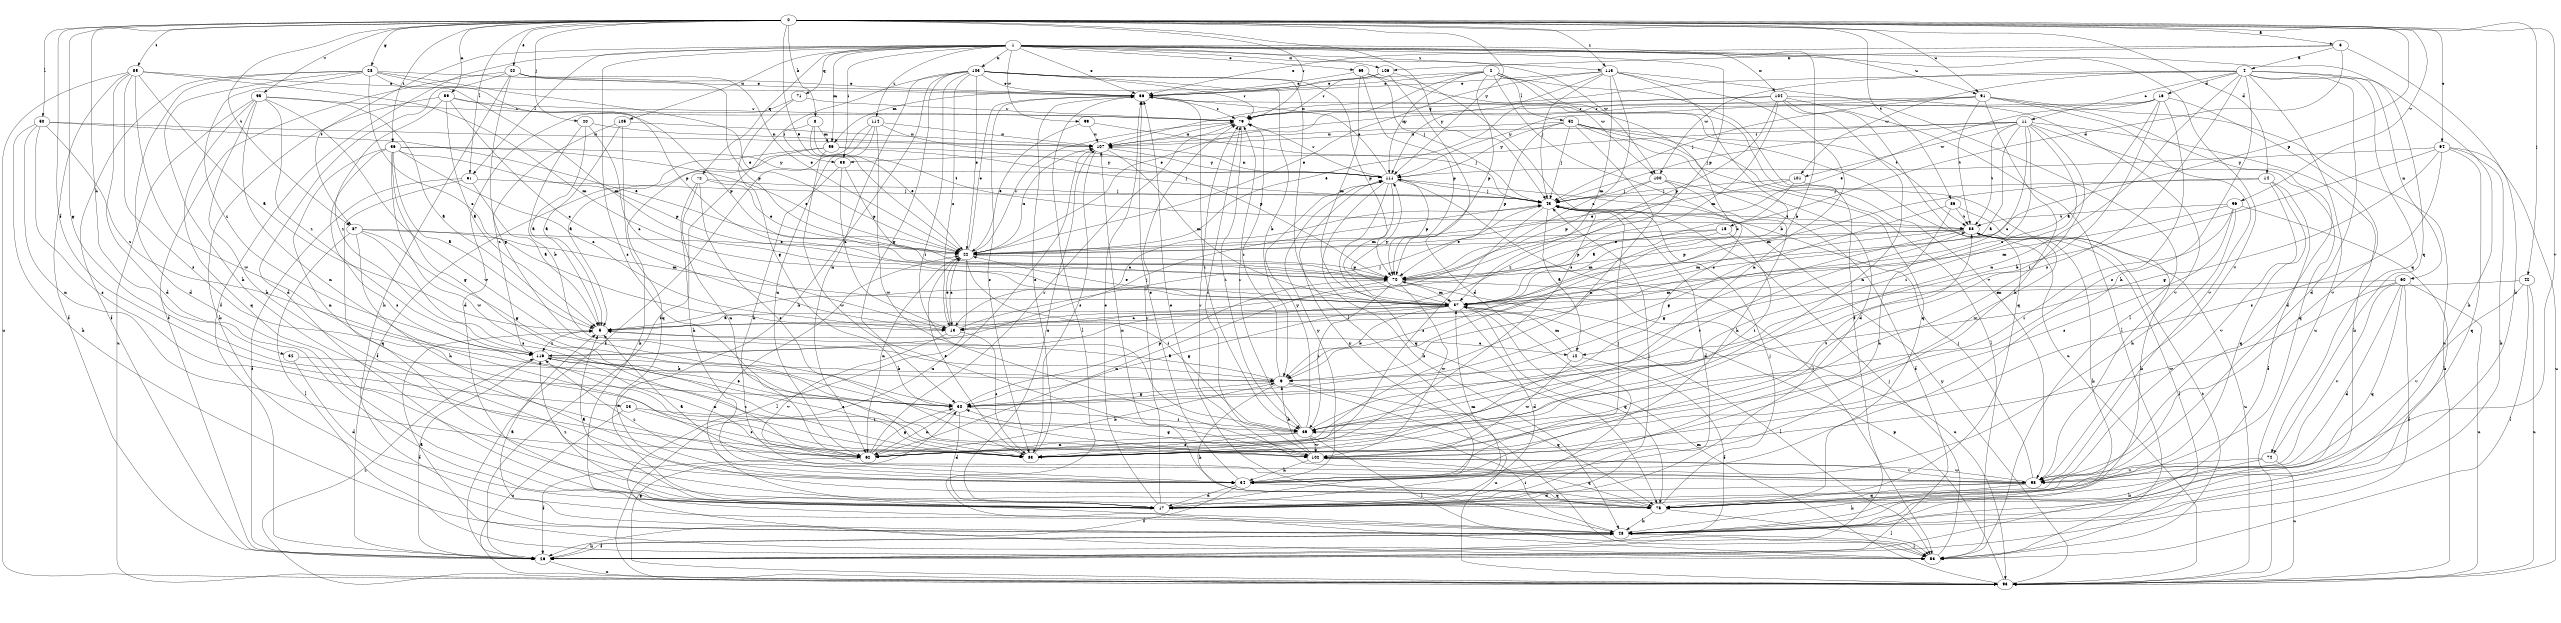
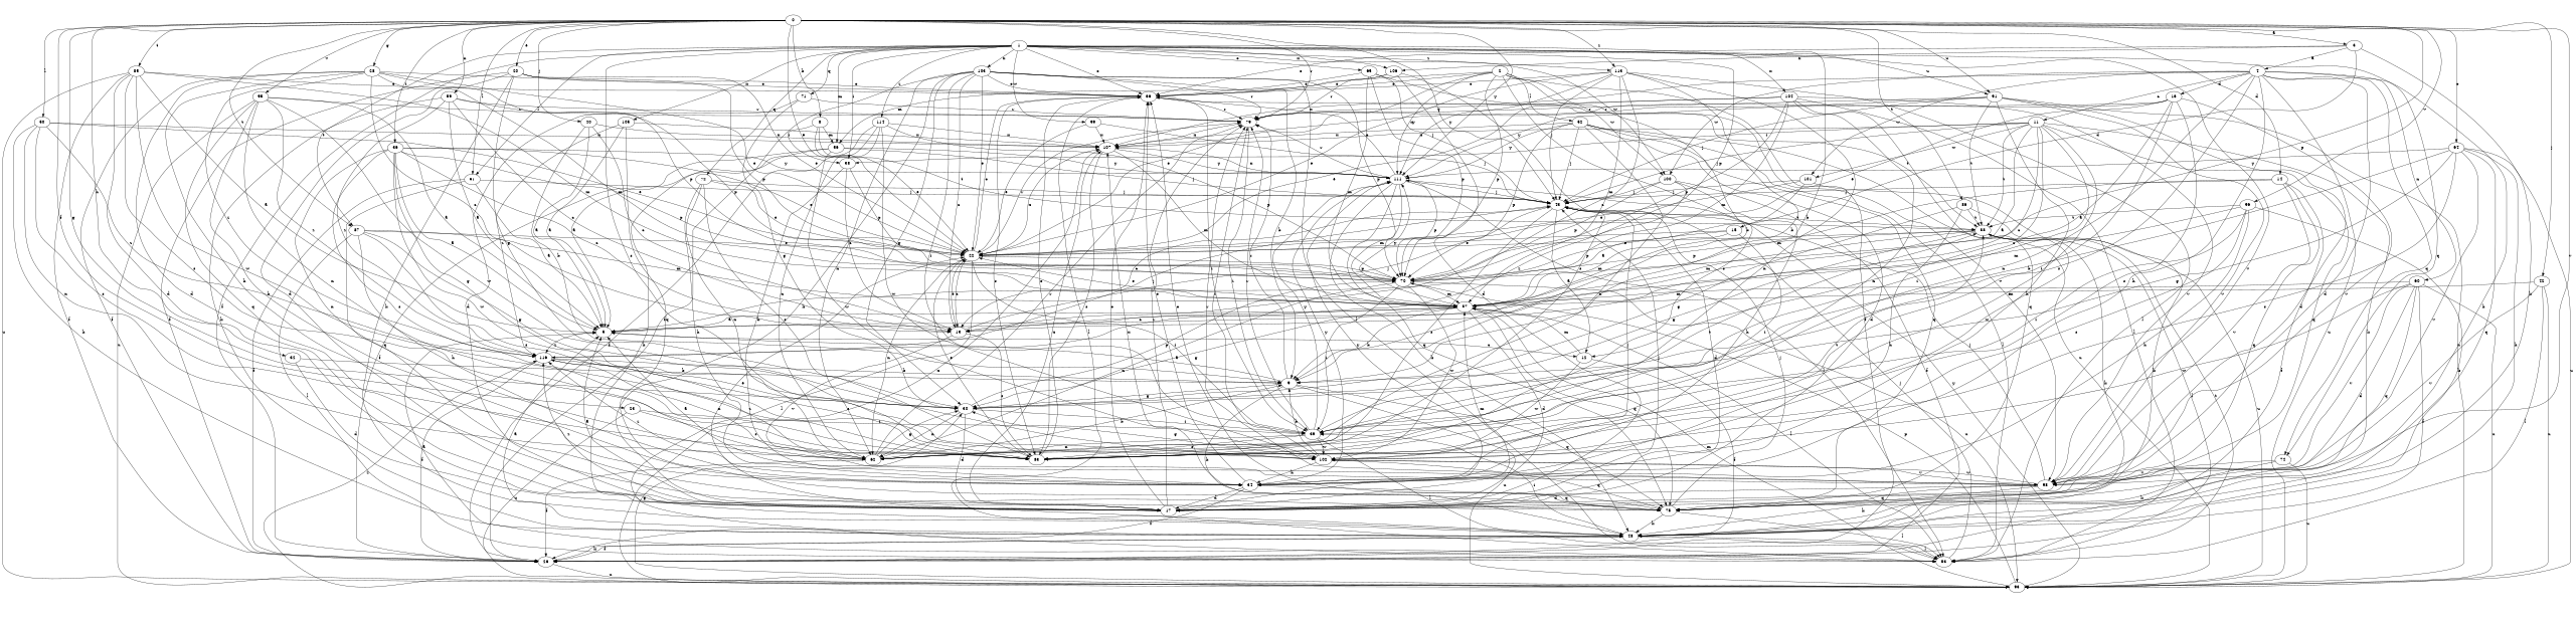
  strict digraph {
    fontname="DejaVu Serif"
    node [fontname="DejaVu Serif"]
    edge [fontname="DejaVu Serif"]
    0
    3
    8
    14
    20
    22
    23
    28
    30
    32
    36
    40
    42
    43
    50
    51
    59
    64
    70
    79
    85
    86
    87
    91
    95
    96
    98
    111
    113
    66
    106
    4
    15
    48
    38
    56
    88
    26
    75
    57
    17
    62
    107
    13
    39
    53
    83
    93
    34
    116
    9
    5
    102
    12
    1
    65
    71
    72
    74
    99
    100
    103
    104
    105
    114
    2
    52
    11
    16
    60
    101
    0 -> 3 [label=a]
    0 -> 8 [label=b]
    0 -> 14 [label=d]
    0 -> 20 [label=e]
    0 -> 22 [label=e]
    0 -> 23 [label=f]
    0 -> 28 [label=g]
    0 -> 30 [label=g]
    0 -> 32 [label=h]
    0 -> 36 [label=i]
    0 -> 40 [label=j]
    0 -> 42 [label=j]
    0 -> 43 [label=j]
    0 -> 50 [label=l]
    0 -> 51 [label=l]
    0 -> 59 [label=n]
    0 -> 64 [label=o]
    0 -> 70 [label=p]
    0 -> 79 [label=r]
    0 -> 85 [label=t]
    0 -> 86 [label=t]
    0 -> 87 [label=t]
    0 -> 91 [label=u]
    0 -> 95 [label=v]
    0 -> 96 [label=v]
    0 -> 98 [label=v]
    0 -> 111 [label=y]
    0 -> 113 [label=z]
    3 -> 66 [label=o]
    3 -> 106 [label=x]
    3 -> 4 [label=a]
    3 -> 15 [label=d]
    3 -> 48 [label=k]
    8 -> 22 [label=e]
    8 -> 38 [label=i]
    8 -> 56 [label=m]
    8 -> 88 [label=t]
    14 -> 43 [label=j]
    14 -> 98 [label=v]
    14 -> 26 [label=f]
    14 -> 75 [label=q]
    14 -> 57 [label=m]
    20 -> 22 [label=e]
    20 -> 30 [label=g]
    20 -> 70 [label=p]
    20 -> 66 [label=o]
    20 -> 48 [label=k]
    20 -> 26 [label=f]
    20 -> 17 [label=d]
    22 -> 70 [label=p]
    22 -> 79 [label=r]
    22 -> 66 [label=o]
    22 -> 62 [label=n]
    22 -> 107 [label=x]
    22 -> 13 [label=c]
    22 -> 39 [label=i]
    22 -> 53 [label=l]
    23 -> 39 [label=i]
    23 -> 83 [label=s]
    23 -> 93 [label=u]
    28 -> 22 [label=e]
    28 -> 70 [label=p]
    28 -> 66 [label=o]
    28 -> 26 [label=f]
    28 -> 57 [label=m]
    28 -> 17 [label=d]
    28 -> 13 [label=c]
    28 -> 34 [label=h]
    28 -> 116 [label=z]
    30 -> 70 [label=p]
    30 -> 17 [label=d]
    30 -> 62 [label=n]
    30 -> 39 [label=i]
    32 -> 17 [label=d]
    32 -> 9 [label=b]
    36 -> 22 [label=e]
    36 -> 30 [label=g]
    36 -> 70 [label=p]
    36 -> 111 [label=y]
    36 -> 62 [label=n]
    36 -> 13 [label=c]
    36 -> 83 [label=s]
    36 -> 5 [label=a]
    36 -> 102 [label=w]
    40 -> 107 [label=x]
    40 -> 13 [label=c]
    40 -> 9 [label=b]
    40 -> 5 [label=a]
    42 -> 98 [label=v]
    42 -> 57 [label=m]
    42 -> 53 [label=l]
    42 -> 93 [label=u]
    43 -> 88 [label=t]
    43 -> 17 [label=d]
    43 -> 13 [label=c]
    43 -> 83 [label=s]
    43 -> 12 [label=a]
    50 -> 22 [label=e]
    50 -> 48 [label=k]
    50 -> 62 [label=n]
    50 -> 107 [label=x]
    50 -> 83 [label=s]
    50 -> 116 [label=z]
    51 -> 43 [label=j]
    51 -> 26 [label=f]
    51 -> 75 [label=q]
    51 -> 5 [label=a]
    59 -> 70 [label=p]
    59 -> 79 [label=r]
    59 -> 48 [label=k]
    59 -> 13 [label=c]
    59 -> 116 [label=z]
    59 -> 5 [label=a]
    64 -> 30 [label=g]
+   64 -> 98 [label=v]
    64 -> 111 [label=y]
    64 -> 48 [label=k]
    64 -> 75 [label=q]
    64 -> 83 [label=s]
    64 -> 93 [label=u]
    64 -> 9 [label=b]
    70 -> 57 [label=m]
    70 -> 62 [label=n]
    70 -> 39 [label=i]
    70 -> 93 [label=u]
    70 -> 102 [label=w]
    79 -> 107 [label=x]
    79 -> 39 [label=i]
    85 -> 66 [label=o]
    85 -> 26 [label=f]
    85 -> 57 [label=m]
    85 -> 17 [label=d]
    85 -> 83 [label=s]
    85 -> 93 [label=u]
    85 -> 5 [label=a]
    85 -> 102 [label=w]
    86 -> 30 [label=g]
    86 -> 48 [label=k]
    86 -> 88 [label=t]
    86 -> 34 [label=h]
    87 -> 22 [label=e]
    87 -> 30 [label=g]
    87 -> 57 [label=m]
    87 -> 53 [label=l]
    87 -> 83 [label=s]
    87 -> 34 [label=h]
    91 -> 43 [label=j]
    91 -> 79 [label=r]
    91 -> 98 [label=v]
    91 -> 111 [label=y]
    91 -> 88 [label=t]
    91 -> 17 [label=d]
    91 -> 93 [label=u]
    91 -> 34 [label=h]
    95 -> 79 [label=r]
    95 -> 75 [label=q]
    95 -> 62 [label=n]
    95 -> 93 [label=u]
    95 -> 34 [label=h]
    95 -> 116 [label=z]
    95 -> 5 [label=a]
    95 -> 102 [label=w]
    96 -> 48 [label=k]
    96 -> 88 [label=t]
    96 -> 57 [label=m]
    96 -> 39 [label=i]
    96 -> 83 [label=s]
    96 -> 34 [label=h]
    98 -> 43 [label=j]
    98 -> 79 [label=r]
    98 -> 48 [label=k]
    98 -> 75 [label=q]
    98 -> 17 [label=d]
    98 -> 5 [label=a]
    98 -> 102 [label=w]
    111 -> 43 [label=j]
    111 -> 70 [label=p]
    111 -> 79 [label=r]
    111 -> 66 [label=o]
    111 -> 48 [label=k]
    111 -> 75 [label=q]
    111 -> 57 [label=m]
    111 -> 107 [label=x]
    111 -> 53 [label=l]
    113 -> 22 [label=e]
    113 -> 43 [label=j]
    113 -> 111 [label=y]
    113 -> 66 [label=o]
    113 -> 57 [label=m]
    113 -> 62 [label=n]
    113 -> 13 [label=c]
    113 -> 53 [label=l]
    113 -> 9 [label=b]
    66 -> 79 [label=r]
    66 -> 88 [label=t]
    66 -> 39 [label=i]
    66 -> 53 [label=l]
    66 -> 83 [label=s]
    106 -> 79 [label=r]
    106 -> 66 [label=o]
    106 -> 17 [label=d]
    106 -> 83 [label=s]
    4 -> 48 [label=k]
    4 -> 17 [label=d]
    4 -> 62 [label=n]
    4 -> 107 [label=x]
    4 -> 83 [label=s]
    4 -> 93 [label=u]
    4 -> 34 [label=h]
    4 -> 74 [label=q]
    4 -> 100 [label=w]
    4 -> 11 [label=c]
    4 -> 16 [label=d]
    4 -> 60 [label=n]
    4 -> 101 [label=w]
    15 -> 22 [label=e]
    15 -> 70 [label=p]
    15 -> 57 [label=m]
    15 -> 39 [label=i]
    48 -> 26 [label=f]
    48 -> 39 [label=i]
    48 -> 53 [label=l]
    48 -> 5 [label=a]
    38 -> 70 [label=p]
    38 -> 13 [label=c]
    38 -> 34 [label=h]
    56 -> 43 [label=j]
    56 -> 111 [label=y]
    56 -> 48 [label=k]
    56 -> 26 [label=f]
    56 -> 102 [label=w]
    88 -> 22 [label=e]
    88 -> 30 [label=g]
    88 -> 70 [label=p]
    88 -> 48 [label=k]
    88 -> 57 [label=m]
    88 -> 53 [label=l]
    88 -> 93 [label=u]
    26 -> 48 [label=k]
    26 -> 93 [label=u]
    75 -> 43 [label=j]
    75 -> 66 [label=o]
    75 -> 48 [label=k]
    75 -> 107 [label=x]
    75 -> 53 [label=l]
    57 -> 22 [label=e]
    57 -> 30 [label=g]
    57 -> 111 [label=y]
    57 -> 75 [label=q]
    57 -> 17 [label=d]
    57 -> 13 [label=c]
    57 -> 53 [label=l]
    57 -> 9 [label=b]
    57 -> 5 [label=a]
    17 -> 22 [label=e]
    17 -> 43 [label=j]
    17 -> 79 [label=r]
    17 -> 111 [label=y]
    17 -> 66 [label=o]
    17 -> 57 [label=m]
    17 -> 107 [label=x]
    17 -> 116 [label=z]
    17 -> 5 [label=a]
    62 -> 30 [label=g]
    62 -> 79 [label=r]
    62 -> 26 [label=f]
    62 -> 116 [label=z]
    62 -> 9 [label=b]
    107 -> 111 [label=y]
    107 -> 57 [label=m]
    107 -> 83 [label=s]
    13 -> 22 [label=e]
    13 -> 43 [label=j]
    13 -> 98 [label=v]
    13 -> 83 [label=s]
    39 -> 79 [label=r]
    39 -> 111 [label=y]
    39 -> 88 [label=t]
    39 -> 62 [label=n]
    39 -> 53 [label=l]
    39 -> 83 [label=s]
    39 -> 102 [label=w]
    53 -> 43 [label=j]
    53 -> 88 [label=t]
    53 -> 5 [label=a]
    83 -> 22 [label=e]
    83 -> 66 [label=o]
    93 -> 30 [label=g]
    93 -> 70 [label=p]
    93 -> 111 [label=y]
    93 -> 57 [label=m]
    93 -> 107 [label=x]
    93 -> 116 [label=z]
    34 -> 43 [label=j]
    34 -> 111 [label=y]
    34 -> 66 [label=o]
    34 -> 26 [label=f]
    34 -> 75 [label=q]
    34 -> 17 [label=d]
    34 -> 116 [label=z]
    116 -> 43 [label=j]
    116 -> 26 [label=f]
    116 -> 62 [label=n]
    116 -> 83 [label=s]
    116 -> 9 [label=b]
    9 -> 30 [label=g]
    9 -> 79 [label=r]
    9 -> 48 [label=k]
    9 -> 75 [label=q]
    9 -> 93 [label=u]
    9 -> 5 [label=a]
    5 -> 116 [label=z]
    5 -> 12 [label=c]
    102 -> 30 [label=g]
    102 -> 79 [label=r]
    102 -> 98 [label=v]
    102 -> 88 [label=t]
    102 -> 75 [label=q]
    102 -> 34 [label=h]
    102 -> 9 [label=b]
    12 -> 26 [label=f]
    12 -> 57 [label=m]
    12 -> 102 [label=w]
    1 -> 51 [label=l]
    1 -> 70 [label=p]
    1 -> 87 [label=t]
    1 -> 91 [label=u]
    1 -> 98 [label=v]
    1 -> 113 [label=z]
    1 -> 66 [label=o]
    1 -> 106 [label=x]
    1 -> 38 [label=i]
    1 -> 56 [label=m]
    1 -> 26 [label=f]
    1 -> 83 [label=s]
    1 -> 9 [label=b]
    1 -> 65 [label=o]
    1 -> 71 [label=q]
    1 -> 72 [label=q]
    1 -> 74 [label=q]
    1 -> 99 [label=w]
    1 -> 100 [label=w]
    1 -> 103 [label=x]
    1 -> 104 [label=x]
    1 -> 105 [label=x]
    1 -> 114 [label=z]
    65 -> 43 [label=j]
    65 -> 70 [label=p]
    65 -> 98 [label=v]
    65 -> 66 [label=o]
    65 -> 57 [label=m]
    71 -> 30 [label=g]
    71 -> 79 [label=r]
    71 -> 17 [label=d]
    72 -> 22 [label=e]
    72 -> 43 [label=j]
    72 -> 62 [label=n]
    72 -> 83 [label=s]
    72 -> 34 [label=h]
    74 -> 98 [label=v]
    74 -> 48 [label=k]
    74 -> 93 [label=u]
    99 -> 22 [label=e]
    99 -> 43 [label=j]
    99 -> 107 [label=x]
    100 -> 43 [label=j]
    100 -> 70 [label=p]
    100 -> 26 [label=f]
    100 -> 34 [label=h]
    100 -> 116 [label=z]
    103 -> 22 [label=e]
    103 -> 30 [label=g]
    103 -> 70 [label=p]
    103 -> 79 [label=r]
    103 -> 66 [label=o]
    103 -> 48 [label=k]
    103 -> 26 [label=f]
    103 -> 62 [label=n]
    103 -> 13 [label=c]
    103 -> 39 [label=i]
    103 -> 53 [label=l]
    103 -> 9 [label=b]
    104 -> 22 [label=e]
    104 -> 70 [label=p]
    104 -> 79 [label=r]
    104 -> 98 [label=v]
    104 -> 75 [label=q]
    104 -> 57 [label=m]
    104 -> 62 [label=n]
    104 -> 53 [label=l]
    105 -> 75 [label=q]
    105 -> 107 [label=x]
    105 -> 116 [label=z]
    105 -> 5 [label=a]
    114 -> 70 [label=p]
    114 -> 26 [label=f]
    114 -> 62 [label=n]
    114 -> 107 [label=x]
    114 -> 5 [label=a]
    114 -> 102 [label=w]
    2 -> 22 [label=e]
    2 -> 70 [label=p]
    2 -> 111 [label=y]
    2 -> 66 [label=o]
    2 -> 56 [label=m]
    2 -> 26 [label=f]
    2 -> 83 [label=s]
    2 -> 9 [label=b]
    2 -> 100 [label=w]
    2 -> 52 [label=l]
    52 -> 43 [label=j]
    52 -> 70 [label=p]
    52 -> 111 [label=y]
    52 -> 75 [label=q]
    52 -> 17 [label=d]
    52 -> 62 [label=n]
    52 -> 107 [label=x]
    52 -> 53 [label=l]
    52 -> 93 [label=u]
    11 -> 43 [label=j]
    11 -> 48 [label=k]
    11 -> 38 [label=i]
    11 -> 88 [label=t]
    11 -> 75 [label=q]
    11 -> 107 [label=x]
    11 -> 13 [label=c]
    11 -> 39 [label=i]
    11 -> 83 [label=s]
    11 -> 5 [label=a]
    11 -> 12 [label=c]
    11 -> 101 [label=w]
    16 -> 22 [label=e]
    16 -> 79 [label=r]
    16 -> 98 [label=v]
    16 -> 107 [label=x]
    16 -> 39 [label=i]
    16 -> 83 [label=s]
    16 -> 5 [label=a]
    60 -> 98 [label=v]
    60 -> 26 [label=f]
    60 -> 75 [label=q]
    60 -> 57 [label=m]
    60 -> 17 [label=d]
    60 -> 93 [label=u]
    60 -> 102 [label=w]
    101 -> 22 [label=e]
    101 -> 43 [label=j]
    101 -> 5 [label=a]
    101 -> 102 [label=w]
  }
